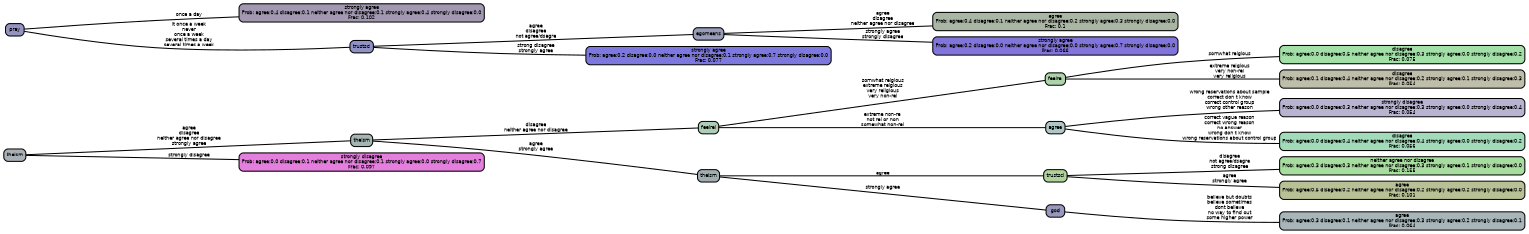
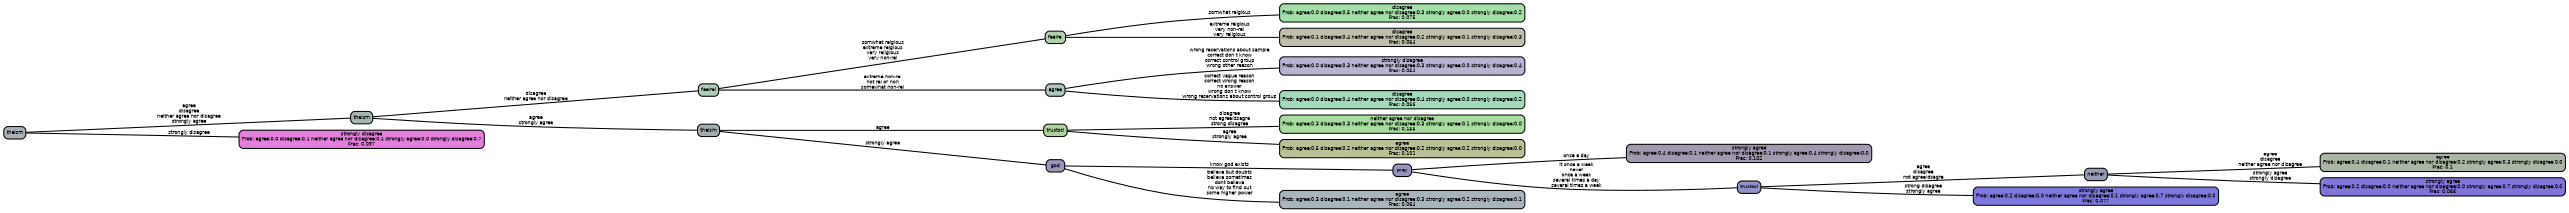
  graph {
    fontname="DejaVu Sans"
    rankdir=LR
    ranksep="0 equally"
    splines=straight
    node [color=black fontcolor=black fontname="DejaVu Sans" penwidth=3 shape=box style="filled, rounded"]
    edge [color=black fontname="DejaVu Sans" penwidth=3]
    n1 [fillcolor="#a3e0a8" label="disagree\nProb: agree:0.0 disagree:0.5 neither agree nor disagree:0.3 strongly agree:0.0 strongly disagree:0.2\nFrac: 0.075"]
    n2 [fillcolor="#aed2a9" label=feelrel]
    n3 [fillcolor="#bebeaa" label="disagree\nProb: agree:0.1 disagree:0.4 neither agree nor disagree:0.2 strongly agree:0.1 strongly disagree:0.3\nFrac: 0.054"]
    n4 [fillcolor="#adcdb6" label=feelrel]
    n5 [fillcolor="#acc7c5" label=agree]
    n6 [fillcolor="#b7b3d1" label="strongly disagree\nProb: agree:0.0 disagree:0.3 neither agree nor disagree:0.3 strongly agree:0.0 strongly disagree:0.4\nFrac: 0.054"]
    n7 [fillcolor="#a1dbb9" label="disagree\nProb: agree:0.0 disagree:0.4 neither agree nor disagree:0.4 strongly agree:0.0 strongly disagree:0.2\nFrac: 0.056"]
    n8 [fillcolor="#a4b6b2" label=theism]
    n9 [fillcolor="#a0aeb0" label=theism]
    n10 [fillcolor="#add29b" label=trustsci]
    n11 [fillcolor="#9898be" label=god]
    n12 [fillcolor="#a7dd9e" label="neither agree nor disagree\nProb: agree:0.3 disagree:0.3 neither agree nor disagree:0.3 strongly agree:0.1 strongly disagree:0.0\nFrac: 0.155"]
    n13 [fillcolor="#b8c196" label="agree\nProb: agree:0.5 disagree:0.2 neither agree nor disagree:0.2 strongly agree:0.2 strongly disagree:0.0\nFrac: 0.101"]
    n14 [fillcolor="#9593bf" label=pray]
    n15 [fillcolor="#a8b6ba" label="agree\nProb: agree:0.3 disagree:0.1 neither agree nor disagree:0.3 strongly agree:0.2 strongly disagree:0.1\nFrac: 0.064"]
    n16 [fillcolor="#a298b1" label="strongly agree\nProb: agree:0.4 disagree:0.1 neither agree nor disagree:0.1 strongly agree:0.4 strongly disagree:0.0\nFrac: 0.102"]
    n17 [fillcolor="#9091c4" label=trustsci]
-   n18 [fillcolor="#999cb9" label=egomeans]
+   n18 [fillcolor="#999cb9" label=neither]
    n19 [fillcolor="#7c78dd" label="strongly agree\nProb: agree:0.2 disagree:0.0 neither agree nor disagree:0.1 strongly agree:0.7 strongly disagree:0.0\nFrac: 0.077"]
    n20 [fillcolor="#a9b6a3" label="agree\nProb: agree:0.4 disagree:0.1 neither agree nor disagree:0.2 strongly agree:0.3 strongly disagree:0.0\nFrac: 0.1"]
    n21 [fillcolor="#8175d9" label="strongly agree\nProb: agree:0.2 disagree:0.0 neither agree nor disagree:0.0 strongly agree:0.7 strongly disagree:0.0\nFrac: 0.066"]
    n22 [fillcolor="#aab1b6" label=theism]
    n23 [fillcolor="#e47fde" label="strongly disagree\nProb: agree:0.0 disagree:0.1 neither agree nor disagree:0.1 strongly agree:0.0 strongly disagree:0.7\nFrac: 0.097"]
    subgraph sub_1 {
      rank=same
    }
    n2 -- n1 [label=" somwhat relgious"]
    n2 -- n3 [label=" extreme relgious\n very non-rel\n very religious"]
    n4 -- n2 [label=" somwhat relgious\n extreme relgious\n very religious\n very non-rel"]
    n4 -- n5 [label=" extreme non-rel\n not rel or non\n somewhat non-rel"]
    n5 -- n6 [label=" wrong reservations about sample\n correct don t know\n correct control group\n wrong other reason"]
    n5 -- n7 [label=" correct vague reason\n correct wrong reason\n no answer\n wrong don t know\n wrong reservations about control group"]
    n8 -- n4 [label=" disagree\n neither agree nor disagree"]
    n8 -- n9 [label=" agree\n strongly agree"]
    n9 -- n10 [label=" agree"]
    n9 -- n11 [label=" strongly agree"]
    n10 -- n12 [label=" disagree\n not agree/dsagre\n strong disagree"]
    n10 -- n13 [label=" agree\n strongly agree"]
+   n11 -- n14 [label=" know god exists"]
    n11 -- n15 [label=" believe but doubts\n believe sometimes\n dont believe\n no way to find out\n some higher power"]
    n14 -- n16 [label=" once a day"]
    n14 -- n17 [label=" lt once a week\n never\n once a week\n several times a day\n several times a week"]
    n17 -- n18 [label=" agree\n disagree\n not agree/dsagre"]
    n17 -- n19 [label=" strong disagree\n strongly agree"]
    n18 -- n20 [label=" agree\n disagree\n neither agree nor disagree"]
    n18 -- n21 [label=" strongly agree\n strongly disagree"]
    n22 -- n8 [label=" agree\n disagree\n neither agree nor disagree\n strongly agree"]
    n22 -- n23 [label=" strongly disagree"]
  }
